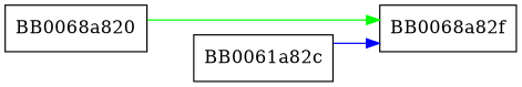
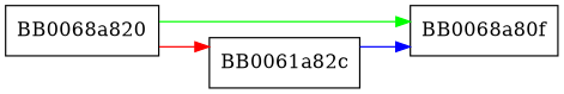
  digraph {
    rankdir=LR
    splines=ortho
    node [shape=box]
    BB0068a820
-   BB0068a82f
+   BB0068a82f [label=BB0068a80f]
    n3 [label=BB0061a82c]
    BB0068a820 -> BB0068a82f [color=green]
+   BB0068a820 -> n3 [color=red]
    n3 -> BB0068a82f [color=blue]
  }
